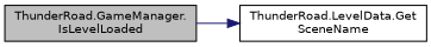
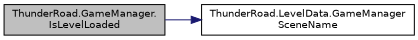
  digraph {
    rankdir=LR
    node [color=black fontname=Helvetica fontsize=10 shape=record style=filled]
    n1 [fillcolor=grey75 fontcolor=black height=0.2 label="ThunderRoad.GameManager.\lIsLevelLoaded" width=0.4]
-   n2 [fillcolor=white height=0.2 label="ThunderRoad.LevelData.Get\lSceneName" width=0.4]
+   n2 [fillcolor=white height=0.2 label="ThunderRoad.LevelData.GameManager\lSceneName" width=0.4]
    n1 -> n2 [color=midnightblue fontname=Helvetica fontsize=10 labelfontname=Helvetica labelfontsize=10 style=solid]
  }
